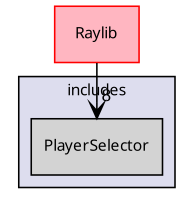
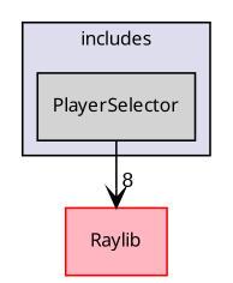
  digraph {
    compound=true
    fontname="Noto Sans"
    node [fontname="Noto Sans" fontsize=10 shape=box style=filled]
    n1 [fillcolor=lightgrey label=PlayerSelector pencolor=black]
    n2 [color=red fillcolor=lightpink label=Raylib]
    subgraph cluster_1 {
      bgcolor="#ddddee"
      fontsize=10
      label=includes
      pencolor=black
      n1
    }
-   n2 -> n1 [headlabel=8 labeldistance=1.5 labelfontname=Helvetica labelfontsize=10 style=solid arrowhead=vee fontname="Noto Sans"]
+   n1 -> n2 [headlabel=8 labeldistance=1.5 labelfontname=Helvetica labelfontsize=10 style=solid arrowhead=vee fontname="Noto Sans"]
  }
